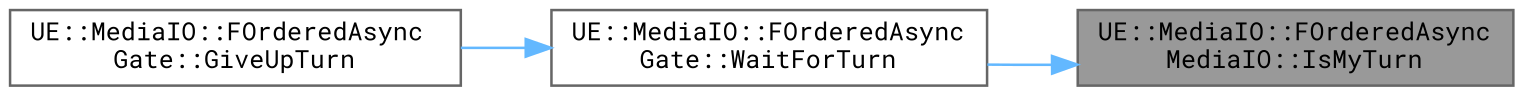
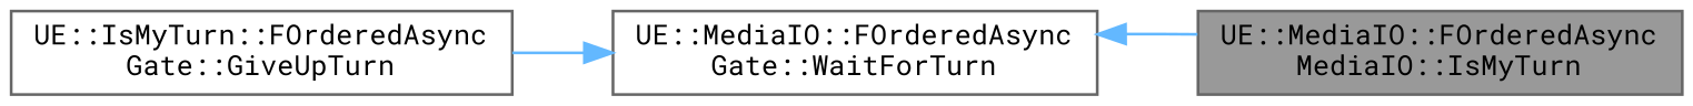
  digraph {
    fontname="Roboto Mono"
    rankdir=RL
    node [color=grey40 fillcolor=white fontname="Roboto Mono" fontsize=10 shape=box style=filled]
    edge [color=steelblue1 dir=back fontname="Roboto Mono" fontsize=10 labelfontname=Helvetica labelfontsize=10 style=solid]
    n1 [color=gray40 fillcolor=grey60 fontcolor=black height=0.2 label="UE::MediaIO::FOrderedAsync\lMediaIO::IsMyTurn" width=0.4]
    n2 [height=0.2 label="UE::MediaIO::FOrderedAsync\lGate::WaitForTurn" width=0.4]
-   n3 [height=0.2 label="UE::MediaIO::FOrderedAsync\lGate::GiveUpTurn" width=0.4]
-   n1 -> n2
+   n3 [height=0.2 label="UE::IsMyTurn::FOrderedAsync\lGate::GiveUpTurn" width=0.4]
+   n2 -> n1
    n2 -> n3
  }
